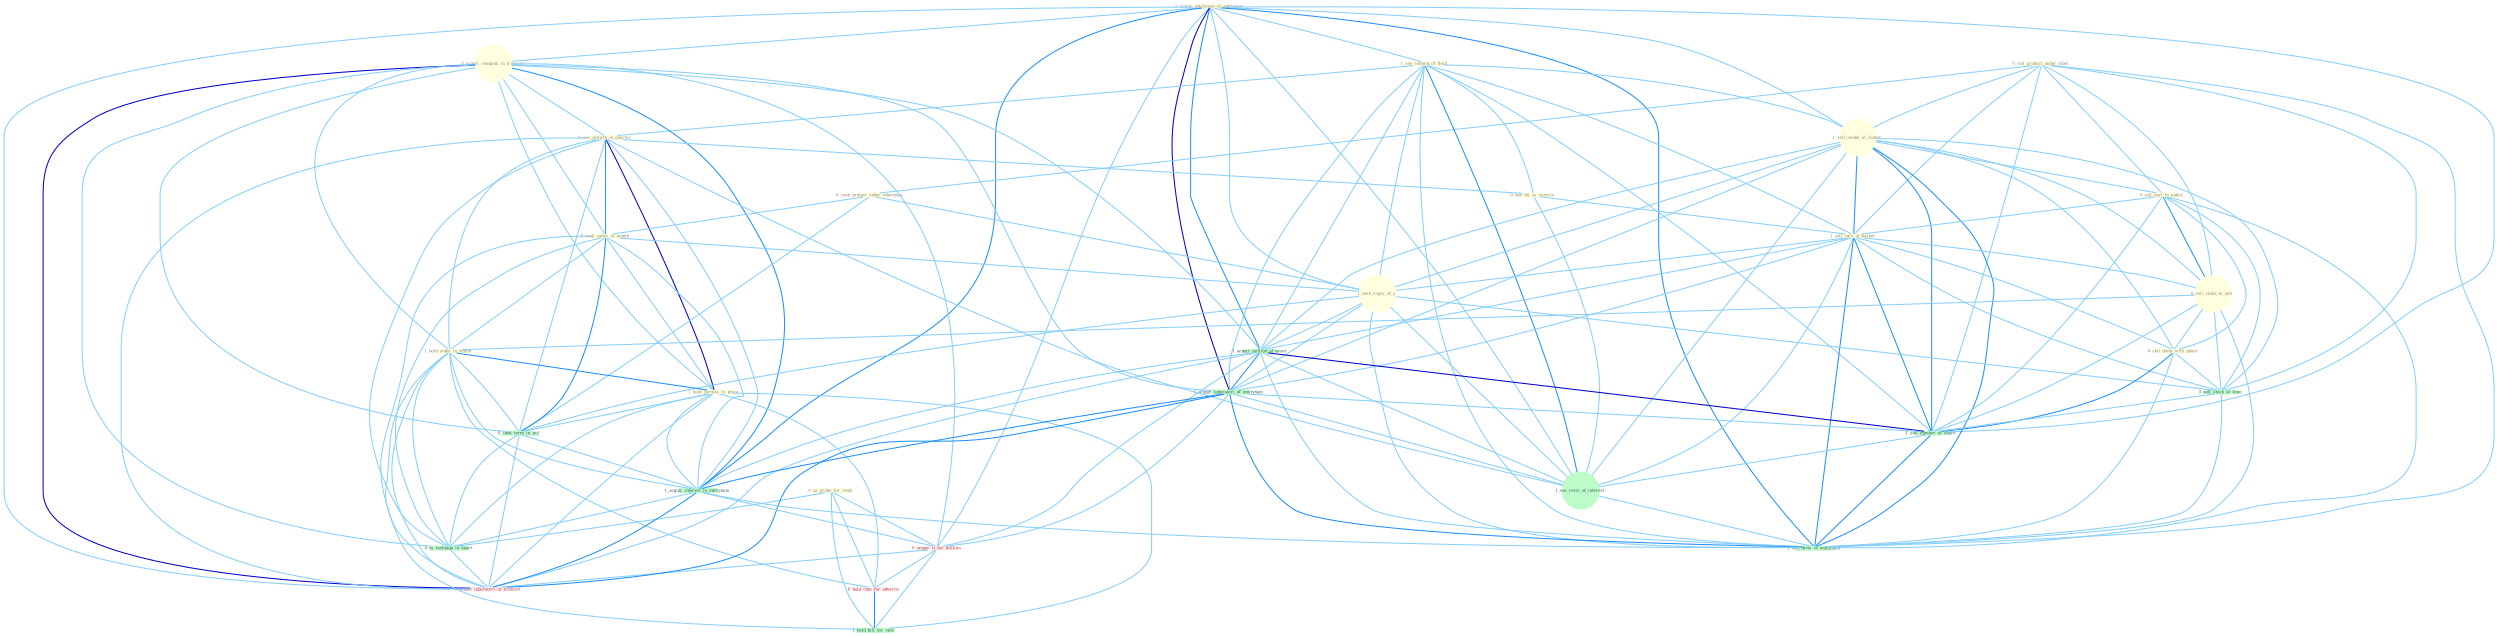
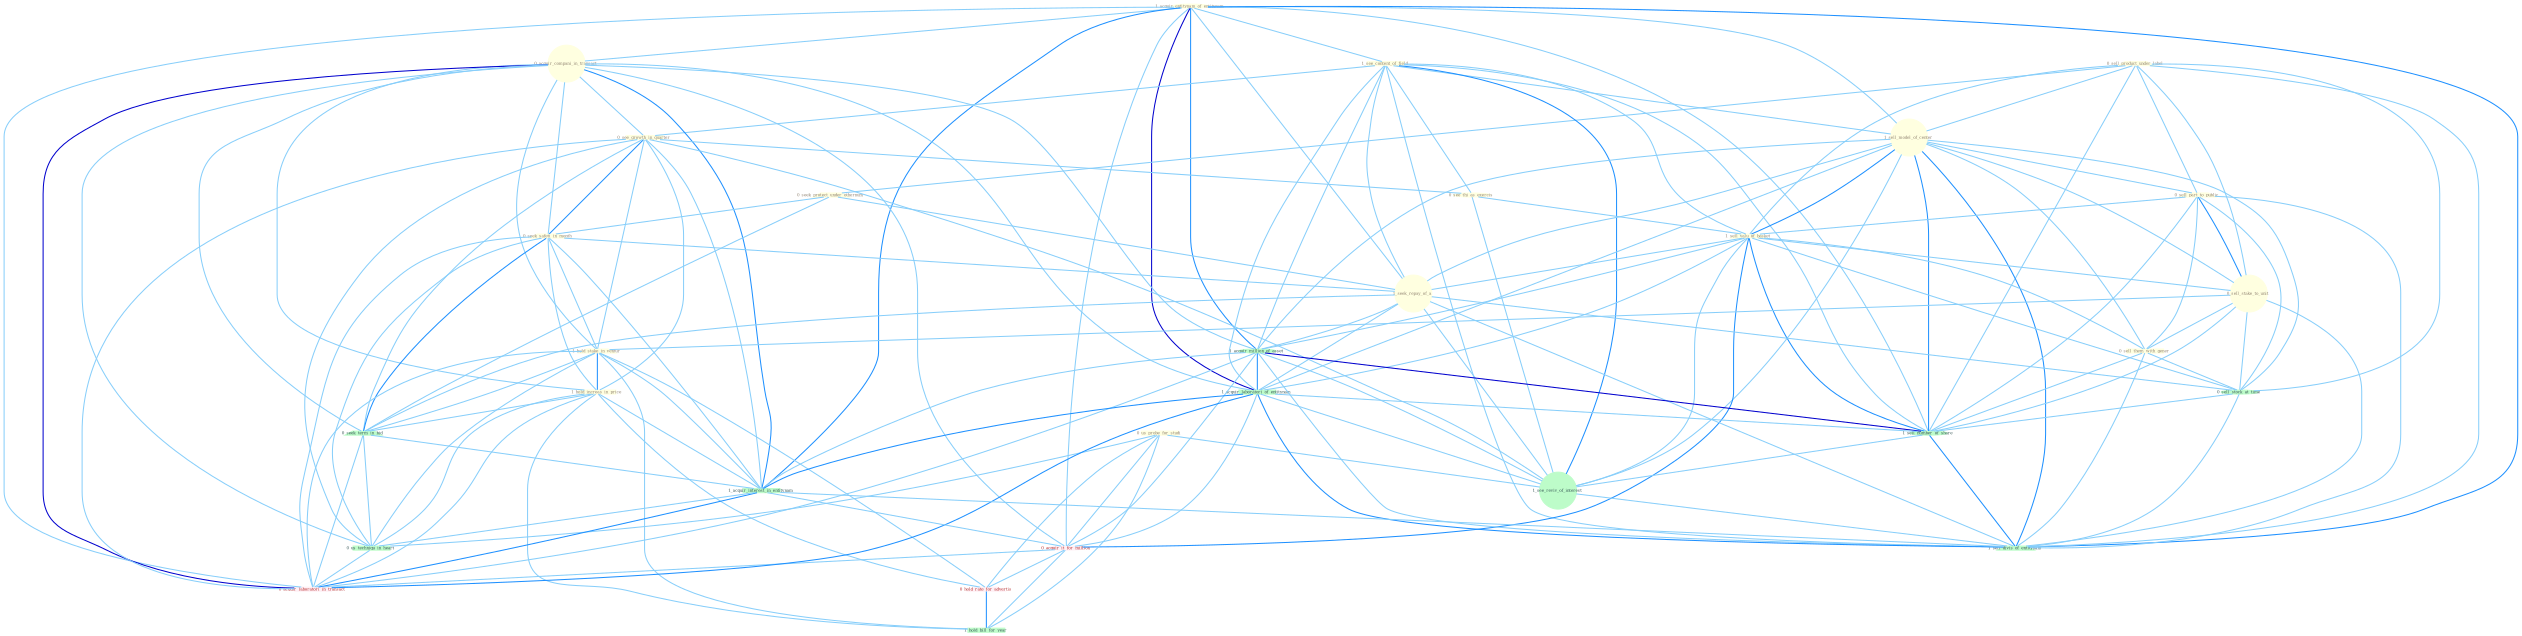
  graph {
    node [color="#ffffe0" fixedsize=true fontcolor="#8b7d6b" fontsize=4 shape=box style=filled]
    edge [color="#87cefa" w=1]
    "1_acquir_entitynam_of_entitynam " [height=.06 shape=ellipse width=.5]
    "0_sell_product_under_label " [height=.06 shape=trapezium width=.5]
    "1_see_content_of_field " [height=.06 width=.5]
    "0_acquir_compani_in_transact " [height=.06 shape=circle width=.5]
    "1_sell_model_of_center " [height=.06 shape=circle width=.5]
    "0_see_growth_in_quarter " [height=.06 width=.5]
    "0_sell_part_to_public " [height=.06 shape=trapezium width=.5]
    "1_sell_valu_of_basket " [height=.06 shape=trapezium width=.5]
    "0_us_probe_for_studi " [height=.06 width=.5]
    "0_seek_protect_under_othernum " [height=.06 shape=trapezium width=.5]
    "0_see_thi_as_exercis " [height=.06 shape=ellipse width=.5]
    "0_seek_safeti_in_month " [height=.06 shape=trapezium width=.5]
    "1_seek_repay_of_a " [height=.06 shape=circle width=.5]
    "0_sell_stake_to_unit " [height=.06 shape=circle width=.5]
    "1_hold_stake_in_ventur " [height=.06 shape=trapezium width=.5]
    "1_hold_increas_in_price " [height=.06 width=.5]
    "0_sell_them_with_gener " [height=.06 width=.5]
    "0_acquir_it_for_million " [color="#fff0f5" fontcolor="#b22222" height=.06 shape=ellipse width=.5]
    "0_hold_rate_for_advertis " [color="#fff0f5" fontcolor="#b22222" height=.06 shape=trapezium width=.5]
    "0_acquir_laboratori_in_transact " [color="#fff0f5" fontcolor="#b22222" height=.06 width=.5]
    "1_acquir_million_of_asset " [color="#BDFCC9" fontcolor="#2f4f4f" height=.06 shape=ellipse width=.5]
    "1_acquir_laboratori_of_entitynam " [color="#BDFCC9" fontcolor="#2f4f4f" height=.06 width=.5]
    "1_acquir_interest_in_entitynam " [color="#BDFCC9" fontcolor="#2f4f4f" height=.06 width=.5]
    "1_sell_number_of_share " [color="#BDFCC9" fontcolor="#2f4f4f" height=.06 shape=ellipse width=.5]
    "1_see_reviv_of_interest " [color="#BDFCC9" fontcolor="#2f4f4f" height=.06 shape=circle width=.5]
    "1_sell_divis_of_entitynam " [color="#BDFCC9" fontcolor="#2f4f4f" height=.06 shape=trapezium width=.5]
    "0_sell_stock_at_time " [color="#BDFCC9" fontcolor="#2f4f4f" height=.06 shape=ellipse width=.5]
    "0_seek_term_in_bid " [color="#BDFCC9" fontcolor="#2f4f4f" height=.06 shape=trapezium width=.5]
    "0_us_techniqu_in_heart " [color="#BDFCC9" fontcolor="#2f4f4f" height=.06 width=.5]
    "1_hold_bill_for_year " [color="#BDFCC9" fontcolor="#2f4f4f" height=.06 width=.5]
    subgraph sub_1 {
      "1_acquir_entitynam_of_entitynam "
      "0_sell_product_under_label "
      "1_see_content_of_field "
      "0_acquir_compani_in_transact "
      "1_sell_model_of_center "
      "0_see_growth_in_quarter "
      "0_sell_part_to_public "
      "1_sell_valu_of_basket "
      "0_us_probe_for_studi "
      "0_seek_protect_under_othernum "
      "0_see_thi_as_exercis "
      "0_seek_safeti_in_month "
      "1_seek_repay_of_a "
      "0_sell_stake_to_unit "
      "1_hold_stake_in_ventur "
      "1_hold_increas_in_price "
      "0_sell_them_with_gener "
    }
    subgraph sub_2 {
      "0_acquir_it_for_million "
      "0_hold_rate_for_advertis "
      "0_acquir_laboratori_in_transact "
    }
    "1_acquir_entitynam_of_entitynam " -- "1_see_content_of_field "
    "1_acquir_entitynam_of_entitynam " -- "0_acquir_compani_in_transact "
    "1_acquir_entitynam_of_entitynam " -- "1_sell_model_of_center "
    "1_acquir_entitynam_of_entitynam " -- "1_seek_repay_of_a "
    "1_acquir_entitynam_of_entitynam " -- "0_acquir_it_for_million "
    "1_acquir_entitynam_of_entitynam " -- "0_acquir_laboratori_in_transact "
    "1_acquir_entitynam_of_entitynam " -- "1_acquir_million_of_asset " [color="#1e90ff" w=2]
    "1_acquir_entitynam_of_entitynam " -- "1_acquir_laboratori_of_entitynam " [color="#0000cd" w=3]
    "1_acquir_entitynam_of_entitynam " -- "1_acquir_interest_in_entitynam " [color="#1e90ff" w=2]
    "1_acquir_entitynam_of_entitynam " -- "1_sell_number_of_share "
-   "1_acquir_entitynam_of_entitynam " -- "1_see_reviv_of_interest "
+   "0_us_probe_for_studi " -- "1_see_reviv_of_interest "
    "1_acquir_entitynam_of_entitynam " -- "1_sell_divis_of_entitynam " [color="#1e90ff" w=2]
    "0_sell_product_under_label " -- "1_sell_model_of_center "
    "0_sell_product_under_label " -- "0_sell_part_to_public "
    "0_sell_product_under_label " -- "1_sell_valu_of_basket "
    "0_sell_product_under_label " -- "0_seek_protect_under_othernum "
    "0_sell_product_under_label " -- "0_sell_stake_to_unit "
    "0_sell_product_under_label " -- "1_sell_number_of_share "
    "0_sell_product_under_label " -- "1_sell_divis_of_entitynam "
    "0_sell_product_under_label " -- "0_sell_stock_at_time "
    "1_see_content_of_field " -- "1_sell_model_of_center "
    "1_see_content_of_field " -- "0_see_growth_in_quarter "
    "1_see_content_of_field " -- "1_sell_valu_of_basket "
    "1_see_content_of_field " -- "0_see_thi_as_exercis "
    "1_see_content_of_field " -- "1_seek_repay_of_a "
    "1_see_content_of_field " -- "1_acquir_million_of_asset "
    "1_see_content_of_field " -- "1_acquir_laboratori_of_entitynam "
    "1_see_content_of_field " -- "1_sell_number_of_share "
    "1_see_content_of_field " -- "1_see_reviv_of_interest " [color="#1e90ff" w=2]
    "1_see_content_of_field " -- "1_sell_divis_of_entitynam "
    "0_acquir_compani_in_transact " -- "0_see_growth_in_quarter "
    "0_acquir_compani_in_transact " -- "0_seek_safeti_in_month "
    "0_acquir_compani_in_transact " -- "1_hold_stake_in_ventur "
    "0_acquir_compani_in_transact " -- "1_hold_increas_in_price "
    "0_acquir_compani_in_transact " -- "0_acquir_it_for_million "
    "0_acquir_compani_in_transact " -- "0_acquir_laboratori_in_transact " [color="#0000cd" w=3]
    "0_acquir_compani_in_transact " -- "1_acquir_million_of_asset "
    "0_acquir_compani_in_transact " -- "1_acquir_laboratori_of_entitynam "
    "0_acquir_compani_in_transact " -- "1_acquir_interest_in_entitynam " [color="#1e90ff" w=2]
    "0_acquir_compani_in_transact " -- "0_seek_term_in_bid "
    "0_acquir_compani_in_transact " -- "0_us_techniqu_in_heart "
    "1_sell_model_of_center " -- "0_sell_part_to_public "
    "1_sell_model_of_center " -- "1_sell_valu_of_basket " [color="#1e90ff" w=2]
    "1_sell_model_of_center " -- "1_seek_repay_of_a "
    "1_sell_model_of_center " -- "0_sell_stake_to_unit "
    "1_sell_model_of_center " -- "0_sell_them_with_gener "
    "1_sell_model_of_center " -- "1_acquir_million_of_asset "
    "1_sell_model_of_center " -- "1_acquir_laboratori_of_entitynam "
    "1_sell_model_of_center " -- "1_sell_number_of_share " [color="#1e90ff" w=2]
    "1_sell_model_of_center " -- "1_see_reviv_of_interest "
    "1_sell_model_of_center " -- "1_sell_divis_of_entitynam " [color="#1e90ff" w=2]
    "1_sell_model_of_center " -- "0_sell_stock_at_time "
    "0_see_growth_in_quarter " -- "0_see_thi_as_exercis "
    "0_see_growth_in_quarter " -- "0_seek_safeti_in_month " [color="#1e90ff"]
    "0_see_growth_in_quarter " -- "1_hold_stake_in_ventur "
-   "0_see_growth_in_quarter " -- "1_hold_increas_in_price " [color="#0000cd"]
+   "0_see_growth_in_quarter " -- "1_hold_increas_in_price "
    "0_see_growth_in_quarter " -- "0_acquir_laboratori_in_transact "
    "0_see_growth_in_quarter " -- "1_acquir_interest_in_entitynam "
    "0_see_growth_in_quarter " -- "1_see_reviv_of_interest "
    "0_see_growth_in_quarter " -- "0_seek_term_in_bid "
    "0_see_growth_in_quarter " -- "0_us_techniqu_in_heart "
    "0_sell_part_to_public " -- "1_sell_valu_of_basket "
    "0_sell_part_to_public " -- "0_sell_stake_to_unit " [color="#1e90ff" w=2]
    "0_sell_part_to_public " -- "0_sell_them_with_gener "
    "0_sell_part_to_public " -- "1_sell_number_of_share "
    "0_sell_part_to_public " -- "1_sell_divis_of_entitynam "
    "0_sell_part_to_public " -- "0_sell_stock_at_time "
    "1_sell_valu_of_basket " -- "1_seek_repay_of_a "
    "1_sell_valu_of_basket " -- "0_sell_stake_to_unit "
    "1_sell_valu_of_basket " -- "0_sell_them_with_gener "
    "1_sell_valu_of_basket " -- "1_acquir_million_of_asset "
    "1_sell_valu_of_basket " -- "1_acquir_laboratori_of_entitynam "
    "1_sell_valu_of_basket " -- "1_sell_number_of_share " [color="#1e90ff" w=2]
    "1_sell_valu_of_basket " -- "1_see_reviv_of_interest "
-   "1_sell_valu_of_basket " -- "1_sell_divis_of_entitynam " [color="#1e90ff" w=2]
+   "1_sell_valu_of_basket " -- "0_acquir_it_for_million " [color="#1e90ff" w=2]
    "1_sell_valu_of_basket " -- "0_sell_stock_at_time "
    "0_us_probe_for_studi " -- "0_acquir_it_for_million "
    "0_us_probe_for_studi " -- "0_hold_rate_for_advertis "
    "0_us_probe_for_studi " -- "0_us_techniqu_in_heart "
    "0_us_probe_for_studi " -- "1_hold_bill_for_year "
    "0_seek_protect_under_othernum " -- "0_seek_safeti_in_month "
    "0_seek_protect_under_othernum " -- "1_seek_repay_of_a "
    "0_seek_protect_under_othernum " -- "0_seek_term_in_bid "
    "0_see_thi_as_exercis " -- "1_sell_valu_of_basket "
    "0_see_thi_as_exercis " -- "1_see_reviv_of_interest "
    "0_seek_safeti_in_month " -- "1_seek_repay_of_a "
    "0_seek_safeti_in_month " -- "1_hold_stake_in_ventur "
    "0_seek_safeti_in_month " -- "1_hold_increas_in_price "
    "0_seek_safeti_in_month " -- "0_acquir_laboratori_in_transact "
    "0_seek_safeti_in_month " -- "1_acquir_interest_in_entitynam "
    "0_seek_safeti_in_month " -- "0_seek_term_in_bid " [color="#1e90ff" w=2]
    "0_seek_safeti_in_month " -- "0_us_techniqu_in_heart "
    "1_seek_repay_of_a " -- "1_acquir_million_of_asset "
    "1_seek_repay_of_a " -- "1_acquir_laboratori_of_entitynam "
    "1_seek_repay_of_a " -- "1_see_reviv_of_interest "
    "1_seek_repay_of_a " -- "1_sell_divis_of_entitynam "
    "1_seek_repay_of_a " -- "0_sell_stock_at_time "
    "1_seek_repay_of_a " -- "0_seek_term_in_bid "
    "0_sell_stake_to_unit " -- "1_hold_stake_in_ventur "
    "0_sell_stake_to_unit " -- "0_sell_them_with_gener "
    "0_sell_stake_to_unit " -- "1_sell_number_of_share "
    "0_sell_stake_to_unit " -- "1_sell_divis_of_entitynam "
    "0_sell_stake_to_unit " -- "0_sell_stock_at_time "
    "1_hold_stake_in_ventur " -- "1_hold_increas_in_price " [color="#1e90ff" w=2]
    "1_hold_stake_in_ventur " -- "0_hold_rate_for_advertis "
    "1_hold_stake_in_ventur " -- "0_acquir_laboratori_in_transact "
    "1_hold_stake_in_ventur " -- "1_acquir_interest_in_entitynam "
    "1_hold_stake_in_ventur " -- "0_seek_term_in_bid "
    "1_hold_stake_in_ventur " -- "0_us_techniqu_in_heart "
    "1_hold_stake_in_ventur " -- "1_hold_bill_for_year "
    "1_hold_increas_in_price " -- "0_hold_rate_for_advertis "
    "1_hold_increas_in_price " -- "0_acquir_laboratori_in_transact "
    "1_hold_increas_in_price " -- "1_acquir_interest_in_entitynam "
    "1_hold_increas_in_price " -- "0_seek_term_in_bid "
    "1_hold_increas_in_price " -- "0_us_techniqu_in_heart "
    "1_hold_increas_in_price " -- "1_hold_bill_for_year "
-   "0_sell_them_with_gener " -- "1_sell_number_of_share " [color="#1e90ff"]
+   "0_sell_them_with_gener " -- "1_sell_number_of_share "
    "0_sell_them_with_gener " -- "1_sell_divis_of_entitynam "
    "0_sell_them_with_gener " -- "0_sell_stock_at_time "
    "0_acquir_it_for_million " -- "0_hold_rate_for_advertis "
    "0_acquir_it_for_million " -- "0_acquir_laboratori_in_transact "
    "0_acquir_it_for_million " -- "1_hold_bill_for_year "
    "0_hold_rate_for_advertis " -- "1_hold_bill_for_year " [color="#1e90ff" w=2]
    "1_acquir_million_of_asset " -- "0_acquir_it_for_million "
    "1_acquir_million_of_asset " -- "0_acquir_laboratori_in_transact "
    "1_acquir_million_of_asset " -- "1_acquir_laboratori_of_entitynam " [color="#1e90ff" w=2]
    "1_acquir_million_of_asset " -- "1_acquir_interest_in_entitynam "
    "1_acquir_million_of_asset " -- "1_sell_number_of_share " [color="#0000cd"]
    "1_acquir_million_of_asset " -- "1_see_reviv_of_interest "
    "1_acquir_million_of_asset " -- "1_sell_divis_of_entitynam "
    "1_acquir_laboratori_of_entitynam " -- "0_acquir_it_for_million "
    "1_acquir_laboratori_of_entitynam " -- "0_acquir_laboratori_in_transact " [color="#1e90ff" w=2]
    "1_acquir_laboratori_of_entitynam " -- "1_acquir_interest_in_entitynam " [color="#1e90ff" w=2]
    "1_acquir_laboratori_of_entitynam " -- "1_sell_number_of_share "
    "1_acquir_laboratori_of_entitynam " -- "1_see_reviv_of_interest "
    "1_acquir_laboratori_of_entitynam " -- "1_sell_divis_of_entitynam " [color="#1e90ff" w=2]
    "1_acquir_interest_in_entitynam " -- "0_acquir_it_for_million "
    "1_acquir_interest_in_entitynam " -- "0_acquir_laboratori_in_transact " [color="#1e90ff" w=2]
    "1_acquir_interest_in_entitynam " -- "1_sell_divis_of_entitynam "
    "1_acquir_interest_in_entitynam " -- "0_us_techniqu_in_heart "
    "1_sell_number_of_share " -- "1_see_reviv_of_interest "
    "1_sell_number_of_share " -- "1_sell_divis_of_entitynam " [color="#1e90ff" w=2]
    "1_see_reviv_of_interest " -- "1_sell_divis_of_entitynam "
    "0_sell_stock_at_time " -- "1_sell_number_of_share "
    "0_sell_stock_at_time " -- "1_sell_divis_of_entitynam "
    "0_seek_term_in_bid " -- "0_acquir_laboratori_in_transact "
    "0_seek_term_in_bid " -- "1_acquir_interest_in_entitynam "
    "0_seek_term_in_bid " -- "0_us_techniqu_in_heart "
    "0_us_techniqu_in_heart " -- "0_acquir_laboratori_in_transact "
  }
